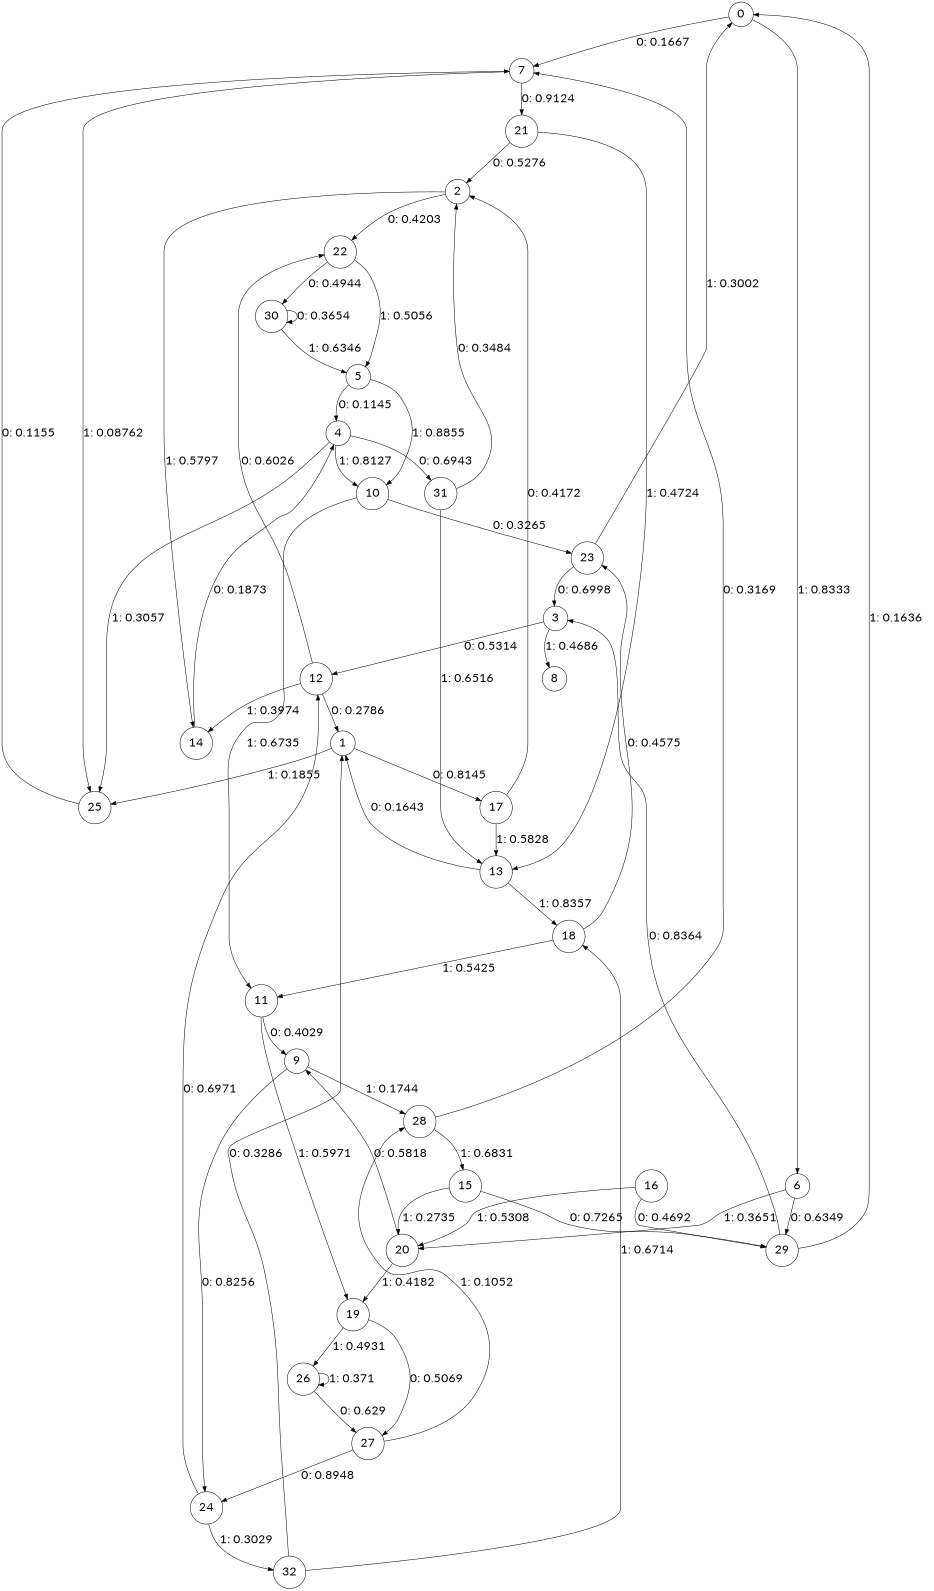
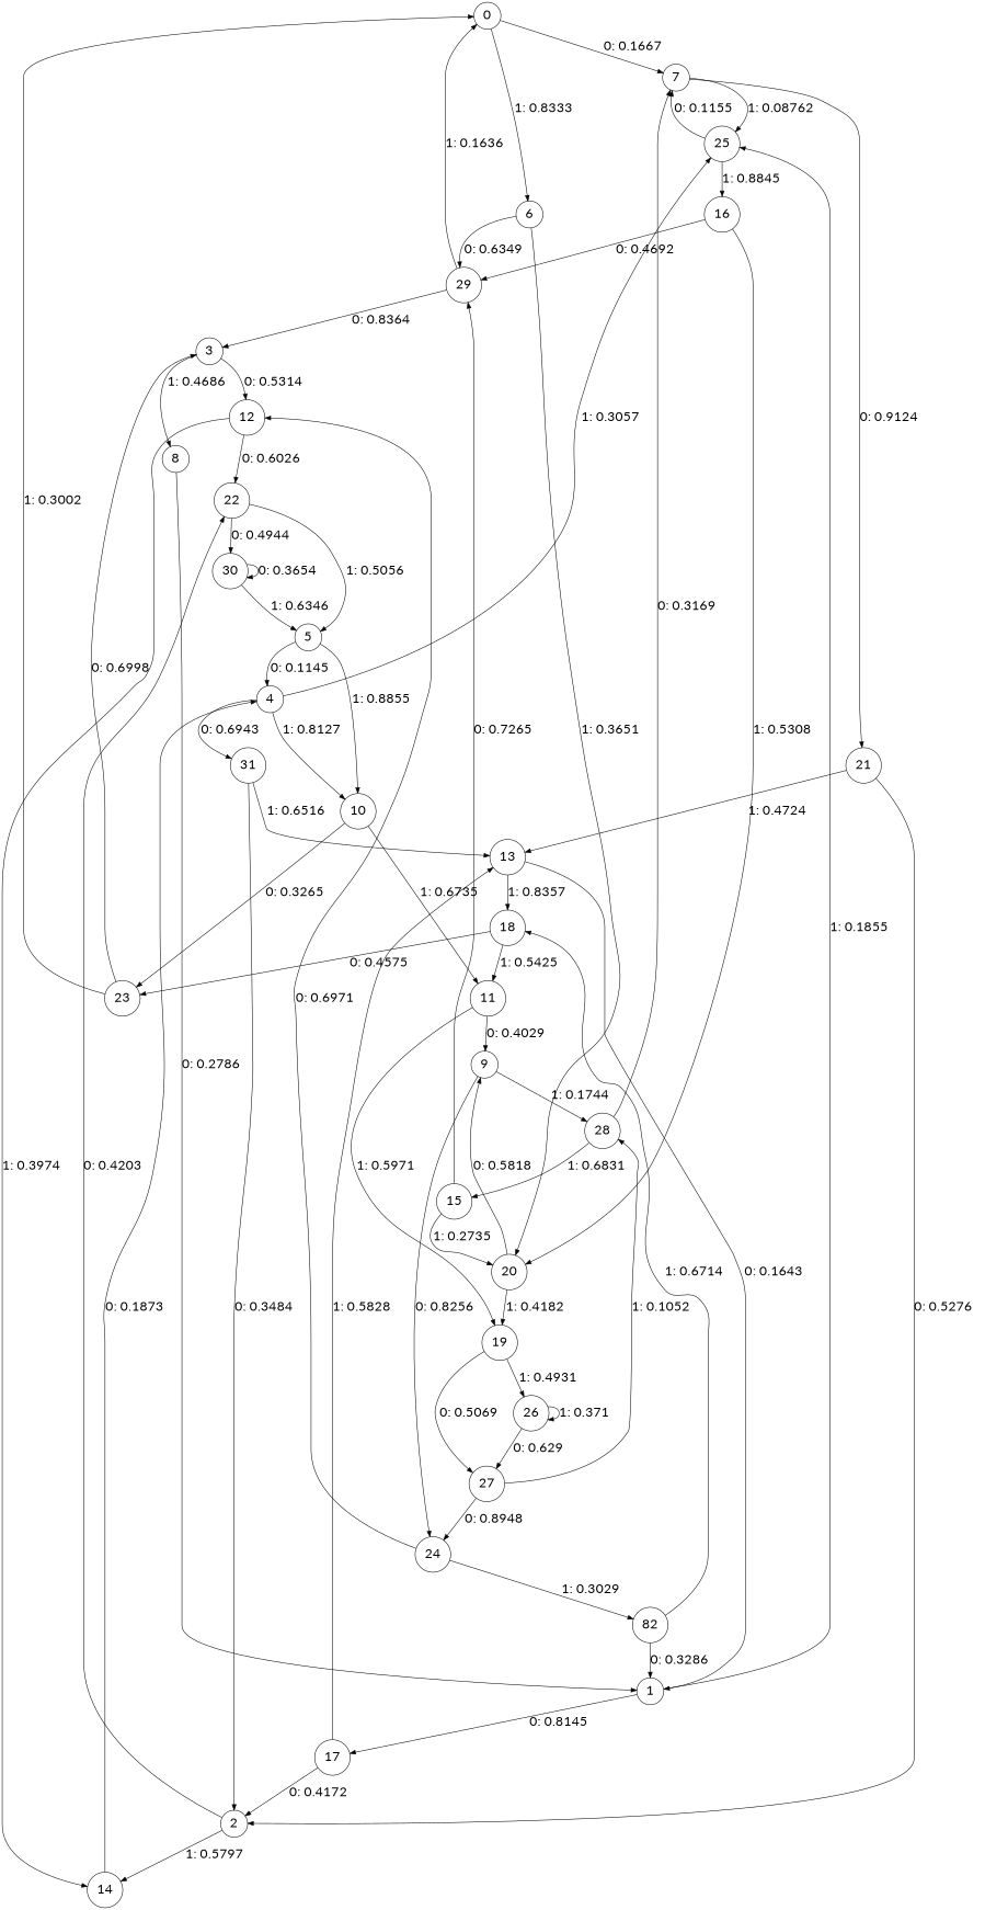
  digraph {
    fontname=Lato
    node [fontname=Lato fontsize=24 shape=circle]
    edge [fontname=Lato fontsize=24]
    0
    7
    6
    25
    21
    29
    20
    16
    2
    13
    3
    9
    19
    1
    17
    22
    14
    18
    5
    30
    4
    10
    31
    23
    11
    12
    8
    24
    28
    27
    26
-   32
+   32 [label=82]
    15
    0 -> 7 [label="0: 0.1667   "]
    0 -> 6 [label="1: 0.8333   "]
    7 -> 25 [label="1: 0.08762  "]
    7 -> 21 [label="0: 0.9124   "]
    6 -> 29 [label="0: 0.6349   "]
    6 -> 20 [label="1: 0.3651   "]
    25 -> 7 [label="0: 0.1155   "]
+   25 -> 16 [label="1: 0.8845   "]
    21 -> 2 [label="0: 0.5276   "]
    21 -> 13 [label="1: 0.4724   "]
    29 -> 0 [label="1: 0.1636   "]
    29 -> 3 [label="0: 0.8364   "]
    20 -> 9 [label="0: 0.5818   "]
    20 -> 19 [label="1: 0.4182   "]
    16 -> 29 [label="0: 0.4692   "]
    16 -> 20 [label="1: 0.5308   "]
    2 -> 22 [label="0: 0.4203   "]
    2 -> 14 [label="1: 0.5797   "]
    13 -> 1 [label="0: 0.1643   "]
    13 -> 18 [label="1: 0.8357   "]
    3 -> 12 [label="0: 0.5314   "]
    3 -> 8 [label="1: 0.4686   "]
    9 -> 24 [label="0: 0.8256   "]
    9 -> 28 [label="1: 0.1744   "]
    19 -> 27 [label="0: 0.5069   "]
    19 -> 26 [label="1: 0.4931   "]
    1 -> 25 [label="1: 0.1855   "]
    1 -> 17 [label="0: 0.8145   "]
    17 -> 2 [label="0: 0.4172   "]
    17 -> 13 [label="1: 0.5828   "]
    22 -> 5 [label="1: 0.5056   "]
    22 -> 30 [label="0: 0.4944   "]
    14 -> 4 [label="0: 0.1873   "]
    18 -> 23 [label="0: 0.4575   "]
    18 -> 11 [label="1: 0.5425   "]
    5 -> 4 [label="0: 0.1145   "]
    5 -> 10 [label="1: 0.8855   "]
    30 -> 5 [label="1: 0.6346   "]
    30 -> 30 [label="0: 0.3654   "]
    4 -> 25 [label="1: 0.3057   "]
    4 -> 10 [label="1: 0.8127   "]
    4 -> 31 [label="0: 0.6943   "]
    10 -> 23 [label="0: 0.3265   "]
    10 -> 11 [label="1: 0.6735   "]
    31 -> 2 [label="0: 0.3484   "]
    31 -> 13 [label="1: 0.6516   "]
    23 -> 0 [label="1: 0.3002   "]
    23 -> 3 [label="0: 0.6998   "]
    11 -> 9 [label="0: 0.4029   "]
    11 -> 19 [label="1: 0.5971   "]
    12 -> 22 [label="0: 0.6026   "]
    12 -> 14 [label="1: 0.3974   "]
-   12 -> 1 [label="0: 0.2786   "]
+   8 -> 1 [label="0: 0.2786   "]
    24 -> 12 [label="0: 0.6971   "]
    24 -> 32 [label="1: 0.3029   "]
    28 -> 7 [label="0: 0.3169   "]
    28 -> 15 [label="1: 0.6831   "]
    27 -> 24 [label="0: 0.8948   "]
    27 -> 28 [label="1: 0.1052   "]
    26 -> 27 [label="0: 0.629    "]
    26 -> 26 [label="1: 0.371    "]
    32 -> 1 [label="0: 0.3286   "]
    32 -> 18 [label="1: 0.6714   "]
    15 -> 29 [label="0: 0.7265   "]
    15 -> 20 [label="1: 0.2735   "]
  }
